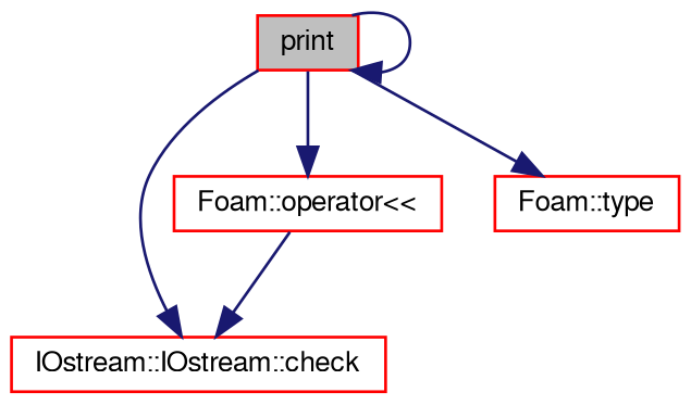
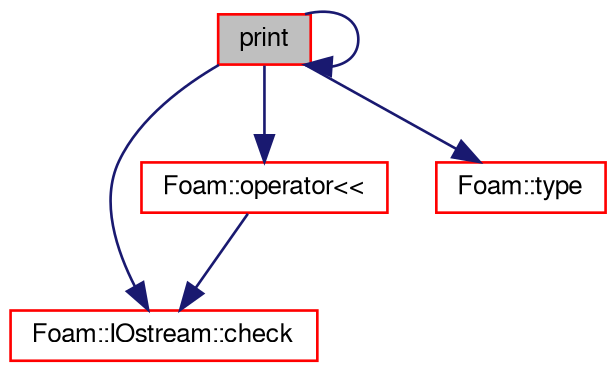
  digraph {
    rankdir=TB
    node [color=red fontname=FreeSans fontsize=10 shape=record]
    edge [color=midnightblue fontname=FreeSans fontsize=10 labelfontname=FreeSans labelfontsize=10 style=solid]
    n1 [fillcolor=grey75 fontcolor=black height=0.2 label=print style=filled width=0.4]
-   n2 [height=0.2 label="IOstream::IOstream::check" width=0.4]
+   n2 [height=0.2 label="Foam::IOstream::check" width=0.4]
    n3 [height=0.2 label="Foam::operator\<\<" width=0.4]
    n4 [height=0.2 label="Foam::type" width=0.4]
    n1 -> n1
    n1 -> n2
    n1 -> n3
    n1 -> n4
    n3 -> n2
  }
